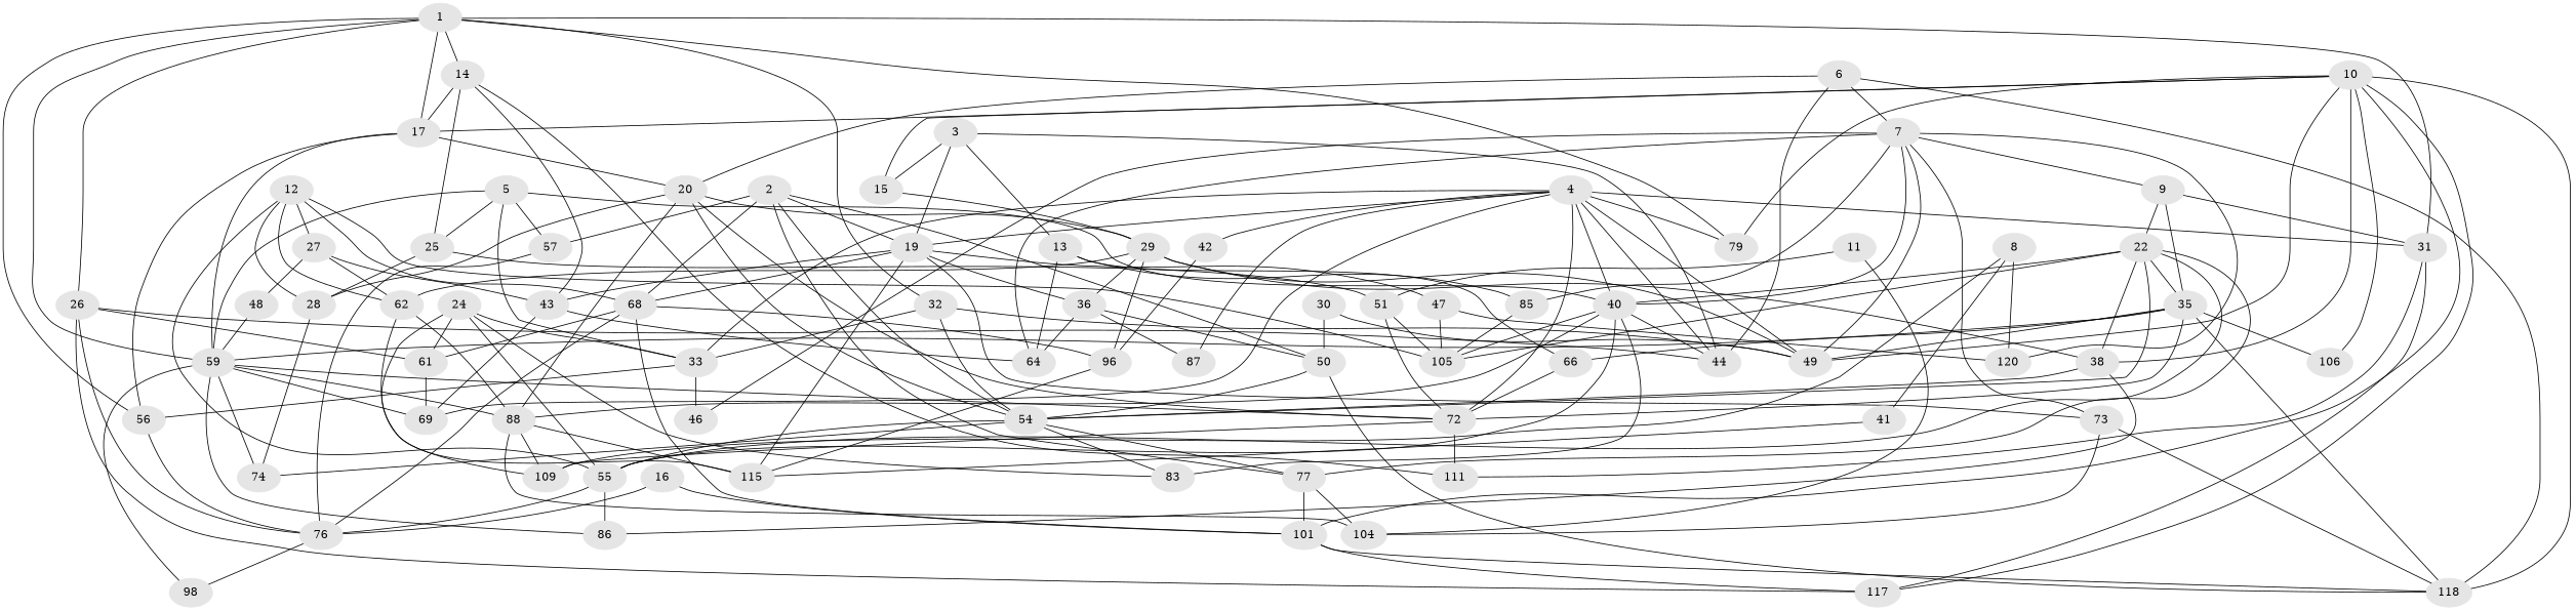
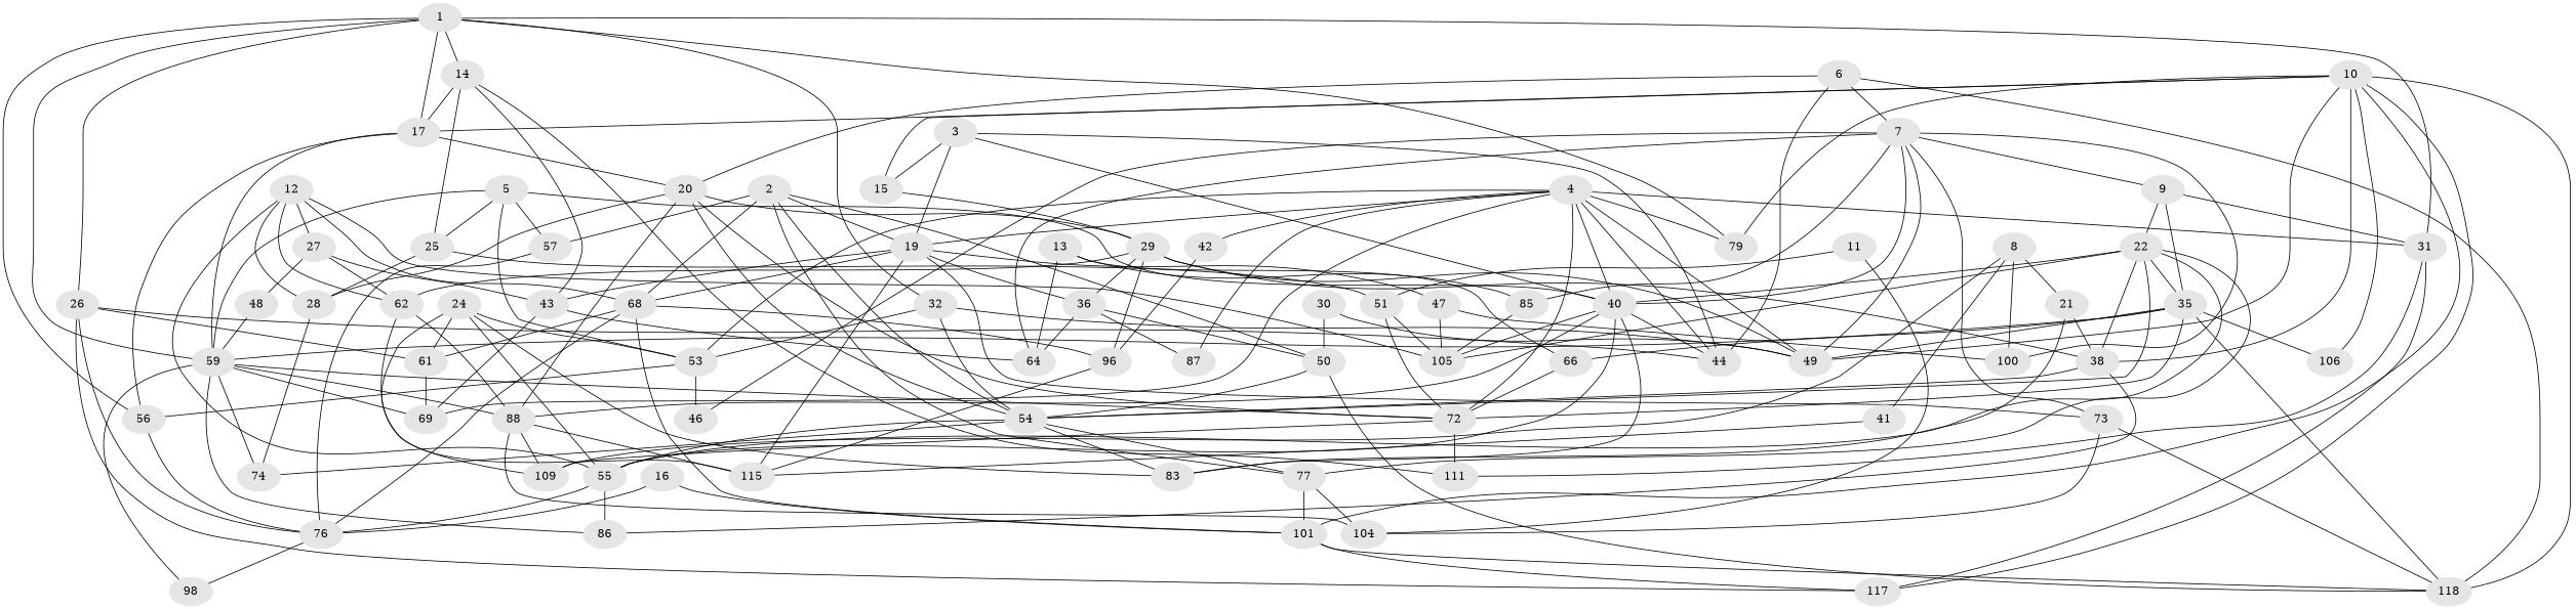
  graph {
    node [color=gray90 style=filled]
    1 [super="+60"]
    14 [super="+23"]
    17 [super="+45"]
    26 [super="+90"]
    31 [super="+89"]
    32
    56
    59 [super="+80"]
    79
    25
    43 [super="+68"]
    111
    20 [super="+95"]
    44
    117
    76 [super="+93"]
    61
    54 [super="+75"]
-   33 [super="+99"]
+   33 [super="+99" label=53]
    49 [super="+113"]
    69 [super="+70"]
    72 [super="+107"]
    88 [super="+97"]
    74
    86
    98
    2 [super="+94"]
    19 [super="+34"]
    50
    57
    n31 [label=68 super="+103"]
    77 [super="+82"]
    73
    36 [super="+92"]
    47 [super="+110"]
    115
    118
    55 [super="+65"]
    83
    101 [super="+114"]
    96
    104
    3
    n44 [label=15]
    40 [super="+71"]
    29 [super="+81"]
    105 [super="+116"]
    4 [super="+78"]
    42
    87
    46
    109
    5 [super="+15"]
    51
    28 [super="+39"]
    6 [super="+37"]
    7 [super="+102"]
    9
    64
    85
-   100 [label=120]
+   100
    22 [super="+112"]
    35 [super="+119"]
    8
+   21
    41
    38 [super="+67"]
    106
    66
    10 [super="+52"]
    11
    12 [super="+84"]
    27 [super="+63"]
    62 [super="+91"]
    48
    13 [super="+108"]
    16
    24 [super="+53"]
    30
    1 -- 14
    1 -- 17
    1 -- 26
    1 -- 31
    1 -- 32
    1 -- 56
    1 -- 59
    1 -- 79
    14 -- 17
    14 -- 25
    14 -- 43
    14 -- 111
    17 -- 56
    17 -- 59
    17 -- 20
    26 -- 44
    26 -- 117
    26 -- 76
    26 -- 61
    31 -- 111
    31 -- 117
    32 -- 54
    32 -- 33
    32 -- 49
    56 -- 76
    59 -- 69
    59 -- 72
    59 -- 88
    59 -- 74
    59 -- 86
    59 -- 98
    25 -- 51
    25 -- 28
    43 -- 69
    43 -- 64
    20 -- 54
    20 -- 72
    20 -- 88
    20 -- 29
    20 -- 28
    76 -- 98
    61 -- 69
    54 -- 74
    54 -- 77
    54 -- 55
    54 -- 83
    33 -- 56
    33 -- 46
    72 -- 111
    72 -- 109
    88 -- 115
    88 -- 104
    88 -- 109
    2 -- 54
    2 -- 19
    2 -- 50
    2 -- 57
    2 -- n31
    2 -- 77
    19 -- 43
    19 -- n31
    19 -- 73
    19 -- 36
    19 -- 47
    19 -- 115
    50 -- 54
    50 -- 118
    57 -- 76
    n31 -- 76
    n31 -- 61
    n31 -- 101
    n31 -- 96
    77 -- 101
    77 -- 104
    73 -- 118
    73 -- 104
    36 -- 50
    36 -- 87
    36 -- 64
    47 -- 105
    47 -- 100
    55 -- 76
    55 -- 86
    101 -- 117
    101 -- 118
    96 -- 115
    3 -- 44
    3 -- 19
    3 -- n44
-   3 -- 13
+   3 -- 40
    n44 -- 29
    40 -- 44
    40 -- 88
    40 -- 55
    40 -- 83
    40 -- 105
    29 -- 49
    29 -- 36
    29 -- 96
    29 -- 38
    29 -- 62
    4 -- 31
    4 -- 79
    4 -- 44
    4 -- 33
    4 -- 49
    4 -- 69
    4 -- 72
    4 -- 19
    4 -- 40
    4 -- 42
    4 -- 87
    42 -- 96
    5 -- 59 [weight=2]
    5 -- 25
    5 -- 33
    5 -- 57
    5 -- 40
    51 -- 72
    51 -- 105
    28 -- 74
    6 -- 20
    6 -- 44
    6 -- 118
    6 -- 7
    7 -- 49
    7 -- 73
    7 -- 40
    7 -- 46
    7 -- 9
    7 -- 64
    7 -- 85
    7 -- 100
    9 -- 31
    9 -- 22
    9 -- 35
    85 -- 105
    22 -- 54
    22 -- 77
    22 -- 55
    22 -- 40
    22 -- 105
    22 -- 35
    22 -- 38
    35 -- 59
    35 -- 49
    35 -- 72
    35 -- 118
    35 -- 106
    35 -- 66
    8 -- 109
    8 -- 100
+   8 -- 21
    8 -- 41
+   21 -- 83
+   21 -- 38
    41 -- 115
    38 -- 54
    38 -- 86
    66 -- 72
    10 -- 17
    10 -- 79
    10 -- 117
    10 -- 49
    10 -- 118
    10 -- 101
    10 -- n44
    10 -- 38 [weight=2]
    10 -- 106
    11 -- 104
    11 -- 51
    12 -- n31
    12 -- 55
    12 -- 105
    12 -- 28
    12 -- 27
    12 -- 62
    27 -- 43
    27 -- 62
    27 -- 48
    62 -- 88
    62 -- 115
    48 -- 59
    13 -- 64
    13 -- 85
    13 -- 66
    16 -- 76
    16 -- 101
    24 -- 61
    24 -- 33
    24 -- 55
    24 -- 83
    24 -- 109
    30 -- 49
    30 -- 50
  }
